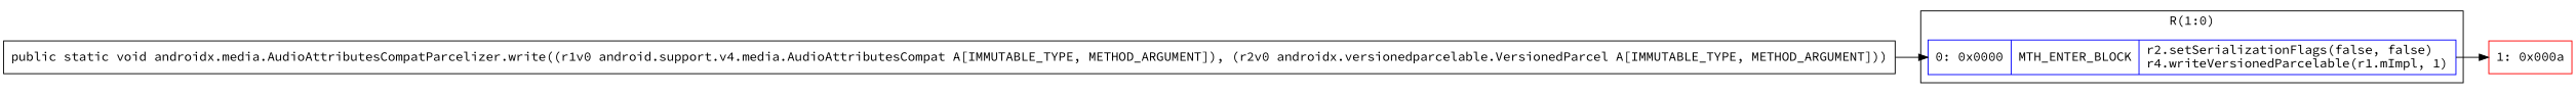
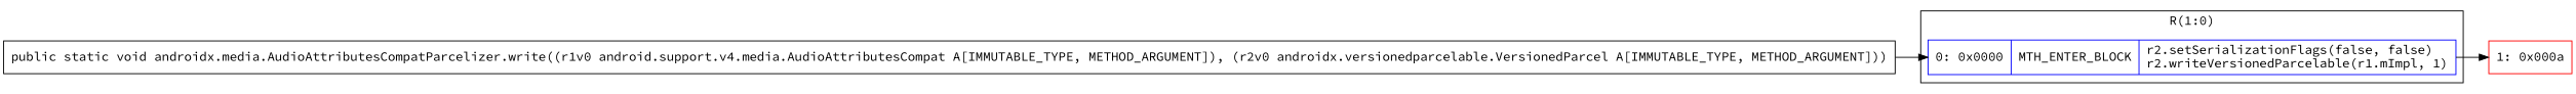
  digraph {
    rankdir=LR
    fontname="Source Code Pro"
    node [shape=record fontname="Source Code Pro"]
    edge [fontname="Source Code Pro"]
-   n1 [color=blue label="{0\:\ 0x0000|MTH_ENTER_BLOCK\l|r2.setSerializationFlags(false, false)\lr4.writeVersionedParcelable(r1.mImpl, 1)\l}"]
+   n1 [color=blue label="{0\:\ 0x0000|MTH_ENTER_BLOCK\l|r2.setSerializationFlags(false, false)\lr2.writeVersionedParcelable(r1.mImpl, 1)\l}"]
    n2 [color=red label="{1\:\ 0x000a}"]
    n3 [label="{public static void androidx.media.AudioAttributesCompatParcelizer.write((r1v0 android.support.v4.media.AudioAttributesCompat A[IMMUTABLE_TYPE, METHOD_ARGUMENT]), (r2v0 androidx.versionedparcelable.VersionedParcel A[IMMUTABLE_TYPE, METHOD_ARGUMENT])) }"]
    subgraph cluster_1 {
      label="R(1:0)"
      n1
    }
    n1 -> n2
    n3 -> n1
  }
